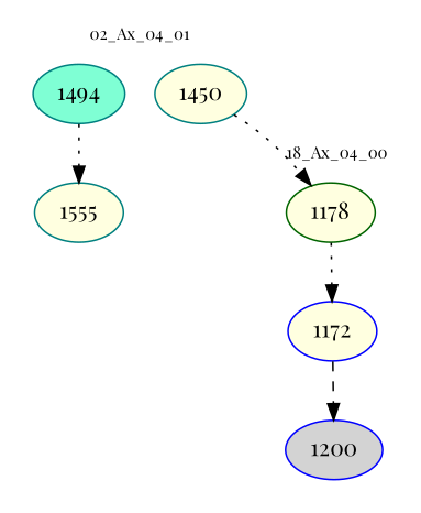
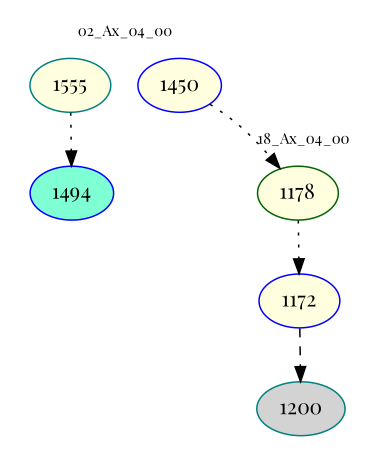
  digraph {
    fontname="Playfair Display"
    node [color=teal fillcolor=lightyellow fontname="Playfair Display" style=filled]
    edge [color=black fontname="Playfair Display" style=dotted]
    n1 [color=darkgreen label=1178]
    n2 [color=blue label=1172]
-   n3 [color=blue fillcolor=lightgrey label=1200]
-   n4 [label=1450]
-   n5 [fillcolor=aquamarine label=1494]
+   n3 [fillcolor=lightgrey label=1200]
+   n4 [color=blue label=1450]
+   n5 [color=blue fillcolor=aquamarine label=1494]
    n6 [label=1555]
    subgraph cluster_1 {
      color=white
      fontsize=10
      label="18_Ax_04_00"
      n1
      n2
      n3
    }
    subgraph cluster_2 {
      color=white
      fontsize=10
-     label="02_Ax_04_01"
+     label="02_Ax_04_00"
      n4
      n5
      n6
    }
    n1 -> n2
    n2 -> n3 [style=dashed]
    n4 -> n1
-   n5 -> n6
+   n6 -> n5
  }
